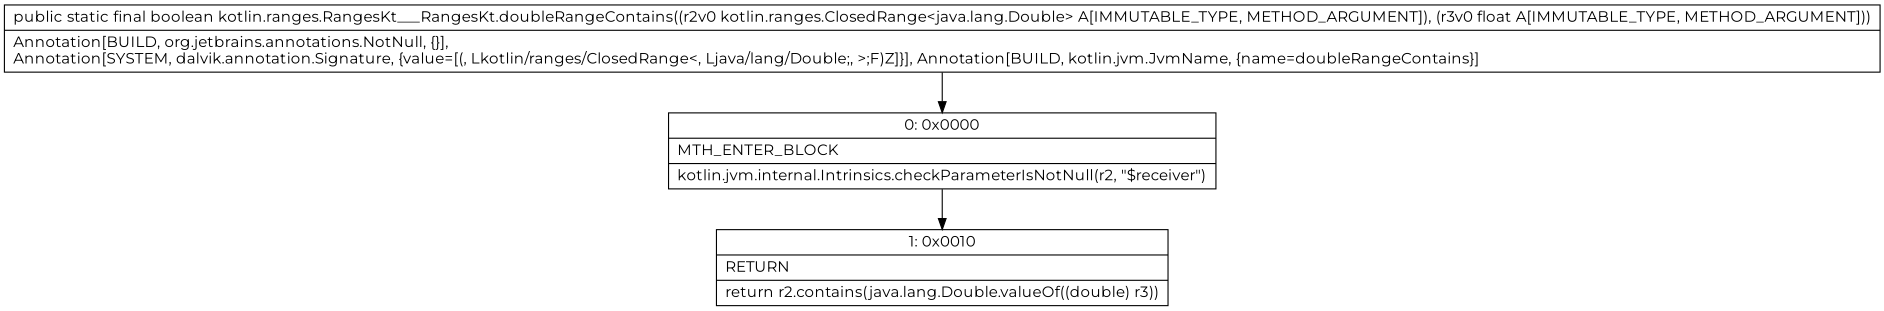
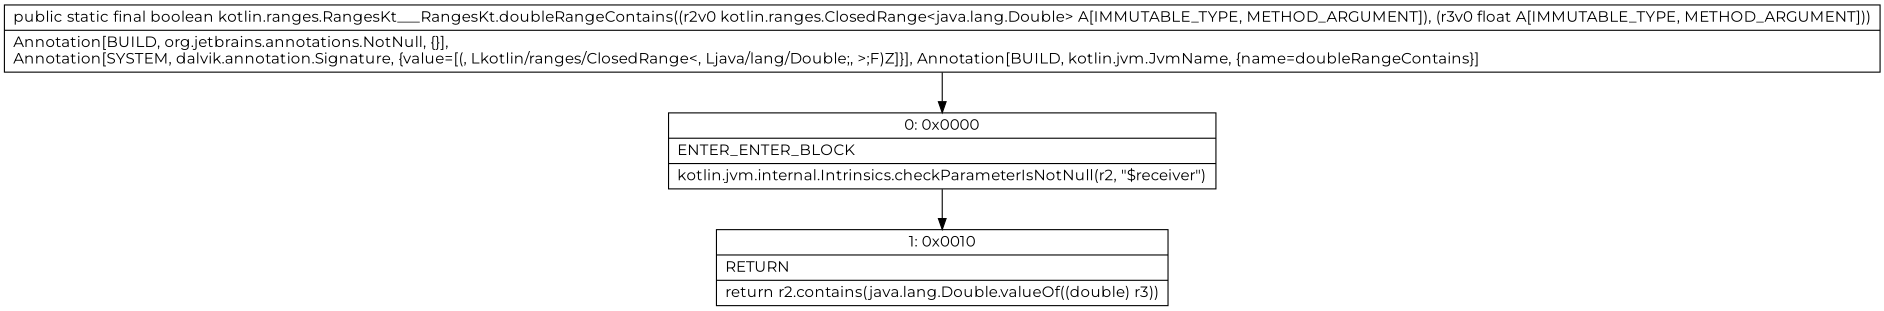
  digraph {
    fontname=Montserrat
    node [shape=record fontname=Montserrat]
    edge [fontname=Montserrat]
-   n1 [label="{0\:\ 0x0000|MTH_ENTER_BLOCK\l|kotlin.jvm.internal.Intrinsics.checkParameterIsNotNull(r2, \"$receiver\")\l}"]
+   n1 [label="{0\:\ 0x0000|ENTER_ENTER_BLOCK\l|kotlin.jvm.internal.Intrinsics.checkParameterIsNotNull(r2, \"$receiver\")\l}"]
    n2 [label="{1\:\ 0x0010|RETURN\l|return r2.contains(java.lang.Double.valueOf((double) r3))\l}"]
    n3 [label="{public static final boolean kotlin.ranges.RangesKt___RangesKt.doubleRangeContains((r2v0 kotlin.ranges.ClosedRange\<java.lang.Double\> A[IMMUTABLE_TYPE, METHOD_ARGUMENT]), (r3v0 float A[IMMUTABLE_TYPE, METHOD_ARGUMENT]))  | Annotation[BUILD, org.jetbrains.annotations.NotNull, \{\}], \lAnnotation[SYSTEM, dalvik.annotation.Signature, \{value=[(, Lkotlin\/ranges\/ClosedRange\<, Ljava\/lang\/Double;, \>;F)Z]\}], Annotation[BUILD, kotlin.jvm.JvmName, \{name=doubleRangeContains\}]\l}"]
    n1 -> n2
    n3 -> n1
  }
